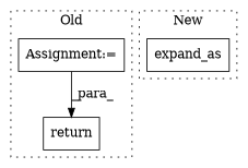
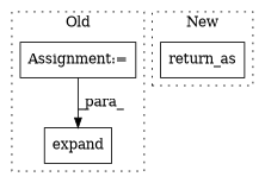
  digraph {
    node [shape=box]
-   n1 [a=41 l=14 label=return s=3536]
+   n1 [a=41 l=14 label=expand s=3536]
    n2 [a=7 l=1 label="Assignment:=" s=3451]
-   n3 [a=32 l="10,1" label=expand_as s="3201,3212"]
+   n3 [a=32 l="10,1" label=return_as s="3201,3212"]
    subgraph cluster_1 {
      label=Old
      style=dotted
      n1
      n2
    }
    subgraph cluster_2 {
      label=New
      style=dotted
      n3
    }
    n2 -> n1 [label=_para_]
  }
